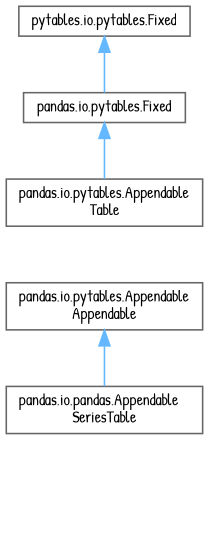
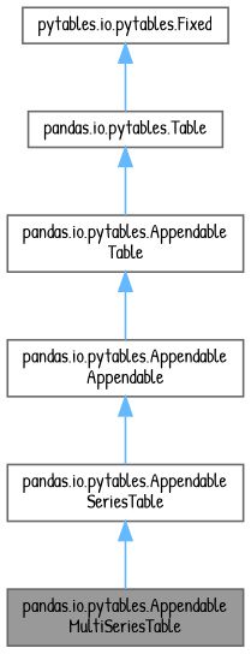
  digraph {
    fontname="Patrick Hand"
    node [color=gray40 fillcolor=white fontname="Patrick Hand" fontsize=10 shape=box style=filled]
    edge [color=steelblue1 dir=back fontname="Patrick Hand" fontsize=10 labelfontname=Helvetica labelfontsize=10 style=solid]
-   n2 [height=0.2 label="pandas.io.pandas.Appendable\lSeriesTable" width=0.4]
+   n1 [fillcolor=grey60 fontcolor=black height=0.2 label="pandas.io.pytables.Appendable\lMultiSeriesTable" width=0.4]
+   n2 [height=0.2 label="pandas.io.pytables.Appendable\lSeriesTable" width=0.4]
    n3 [height=0.2 label="pandas.io.pytables.Appendable\lAppendable" width=0.4]
    n4 [height=0.2 label="pandas.io.pytables.Appendable\lTable" width=0.4]
-   n5 [height=0.2 label="pandas.io.pytables.Fixed" width=0.4]
+   n5 [height=0.2 label="pandas.io.pytables.Table" width=0.4]
    n6 [height=0.2 label="pytables.io.pytables.Fixed" width=0.4]
+   n2 -> n1
    n3 -> n2
+   n4 -> n3
    n5 -> n4
    n6 -> n5
  }
